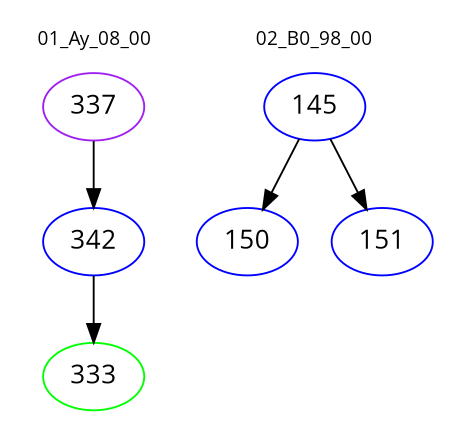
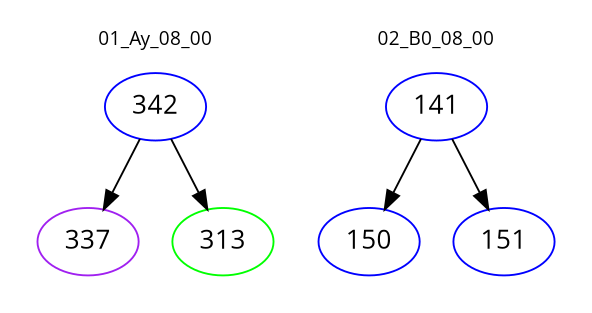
  digraph {
    fontname="Open Sans"
    node [color=blue fontname="Open Sans"]
    edge [color=black fontname="Open Sans"]
    n1 [label=342]
    n2 [color=purple label=337]
-   n3 [color=green label=333]
-   n4 [label=145]
+   n3 [color=green label=313]
+   n4 [label=141]
    n5 [label=150]
    n6 [label=151]
    subgraph cluster_1 {
      color=white
      fontsize=10
      label="01_Ay_08_00"
      n1
      n2
      n3
    }
    subgraph cluster_2 {
      color=white
      fontsize=10
-     label="02_B0_98_00"
+     label="02_B0_08_00"
      n4
      n5
      n6
    }
-   n2 -> n1
+   n1 -> n2
    n1 -> n3
    n4 -> n5
    n4 -> n6
  }
